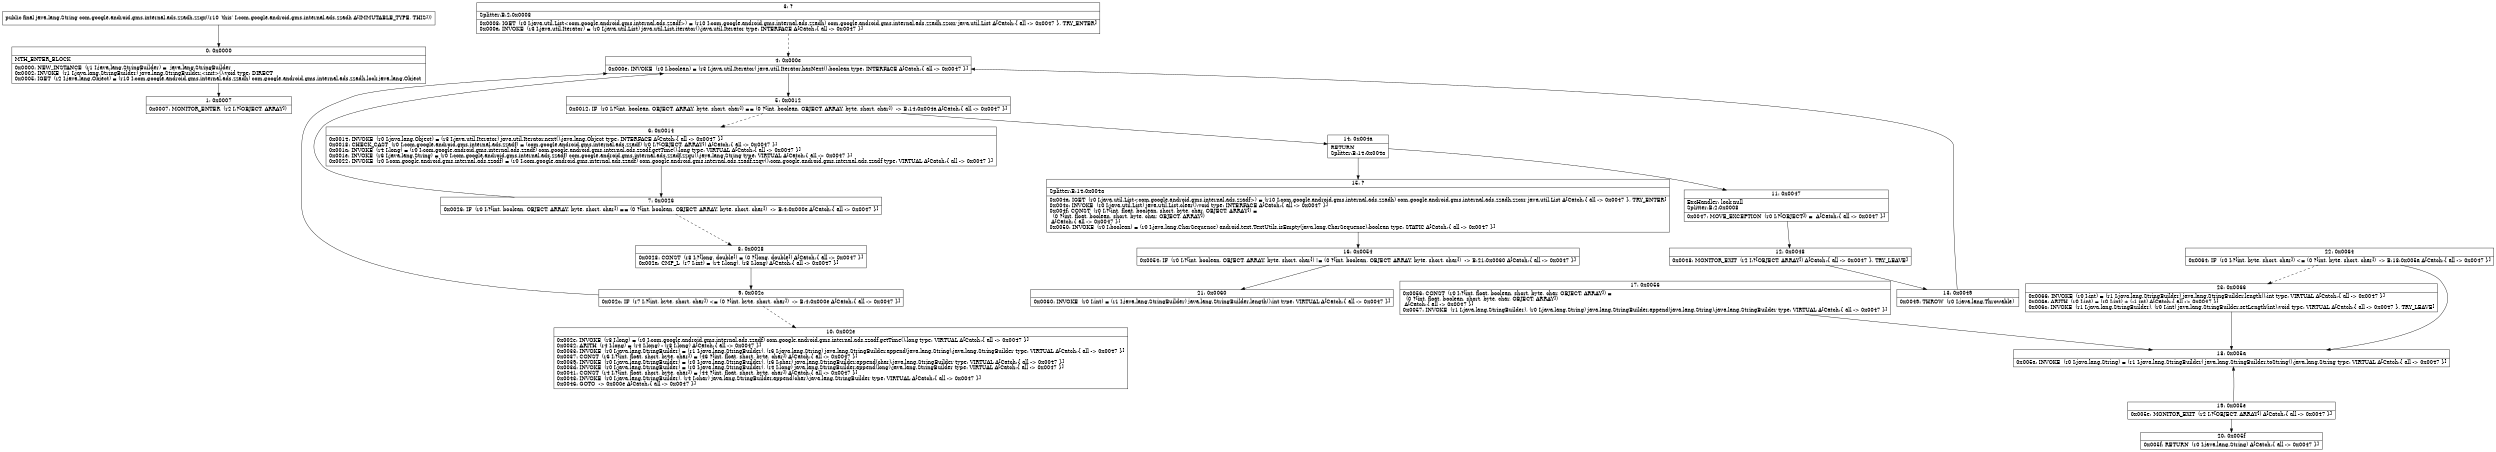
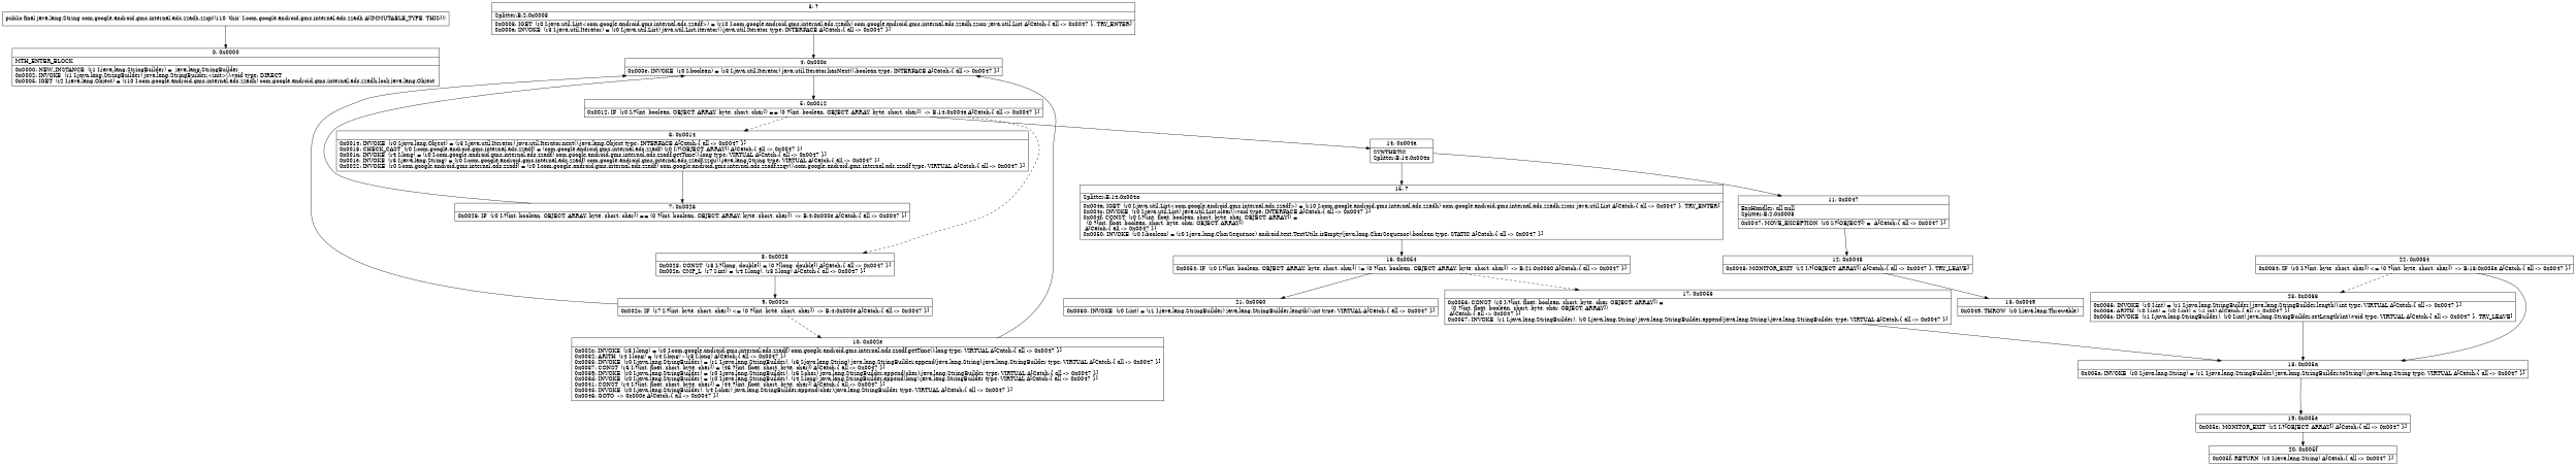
  digraph {
    node [shape=record]
    n1 [label="{0\:\ 0x0000|MTH_ENTER_BLOCK\l|0x0000: NEW_INSTANCE  (r1 I:java.lang.StringBuilder) =  java.lang.StringBuilder \l0x0002: INVOKE  (r1 I:java.lang.StringBuilder) java.lang.StringBuilder.\<init\>():void type: DIRECT \l0x0005: IGET  (r2 I:java.lang.Object) = (r10 I:com.google.android.gms.internal.ads.zzadh) com.google.android.gms.internal.ads.zzadh.lock java.lang.Object \l}"]
-   n2 [label="{1\:\ 0x0007|0x0007: MONITOR_ENTER  (r2 I:?[OBJECT, ARRAY]) \l}"]
    n3 [label="{3\:\ ?|Splitter:B:2:0x0008\l|0x0008: IGET  (r0 I:java.util.List\<com.google.android.gms.internal.ads.zzadf\>) = (r10 I:com.google.android.gms.internal.ads.zzadh) com.google.android.gms.internal.ads.zzadh.zzcxr java.util.List A[Catch:\{ all \-\> 0x0047 \}, TRY_ENTER]\l0x000a: INVOKE  (r3 I:java.util.Iterator) = (r0 I:java.util.List) java.util.List.iterator():java.util.Iterator type: INTERFACE A[Catch:\{ all \-\> 0x0047 \}]\l}"]
    n4 [label="{4\:\ 0x000e|0x000e: INVOKE  (r0 I:boolean) = (r3 I:java.util.Iterator) java.util.Iterator.hasNext():boolean type: INTERFACE A[Catch:\{ all \-\> 0x0047 \}]\l}"]
-   n5 [label="{11\:\ 0x0047|ExcHandler: lock null\lSplitter:B:2:0x0008\l|0x0047: MOVE_EXCEPTION  (r0 I:?[OBJECT]) =  A[Catch:\{ all \-\> 0x0047 \}]\l}"]
+   n5 [label="{11\:\ 0x0047|ExcHandler: all null\lSplitter:B:2:0x0008\l|0x0047: MOVE_EXCEPTION  (r0 I:?[OBJECT]) =  A[Catch:\{ all \-\> 0x0047 \}]\l}"]
    n6 [label="{12\:\ 0x0048|0x0048: MONITOR_EXIT  (r2 I:?[OBJECT, ARRAY]) A[Catch:\{ all \-\> 0x0047 \}, TRY_LEAVE]\l}"]
    n7 [label="{5\:\ 0x0012|0x0012: IF  (r0 I:?[int, boolean, OBJECT, ARRAY, byte, short, char]) == (0 ?[int, boolean, OBJECT, ARRAY, byte, short, char])  \-\> B:14:0x004a A[Catch:\{ all \-\> 0x0047 \}]\l}"]
    n8 [label="{6\:\ 0x0014|0x0014: INVOKE  (r0 I:java.lang.Object) = (r3 I:java.util.Iterator) java.util.Iterator.next():java.lang.Object type: INTERFACE A[Catch:\{ all \-\> 0x0047 \}]\l0x0018: CHECK_CAST  (r0 I:com.google.android.gms.internal.ads.zzadf) = (com.google.android.gms.internal.ads.zzadf) (r0 I:?[OBJECT, ARRAY]) A[Catch:\{ all \-\> 0x0047 \}]\l0x001a: INVOKE  (r4 I:long) = (r0 I:com.google.android.gms.internal.ads.zzadf) com.google.android.gms.internal.ads.zzadf.getTime():long type: VIRTUAL A[Catch:\{ all \-\> 0x0047 \}]\l0x001e: INVOKE  (r6 I:java.lang.String) = (r0 I:com.google.android.gms.internal.ads.zzadf) com.google.android.gms.internal.ads.zzadf.zzqu():java.lang.String type: VIRTUAL A[Catch:\{ all \-\> 0x0047 \}]\l0x0022: INVOKE  (r0 I:com.google.android.gms.internal.ads.zzadf) = (r0 I:com.google.android.gms.internal.ads.zzadf) com.google.android.gms.internal.ads.zzadf.zzqv():com.google.android.gms.internal.ads.zzadf type: VIRTUAL A[Catch:\{ all \-\> 0x0047 \}]\l}"]
-   n9 [label="{14\:\ 0x004a|RETURN\lSplitter:B:14:0x004a\l}"]
+   n9 [label="{14\:\ 0x004a|SYNTHETIC\lSplitter:B:14:0x004a\l}"]
    n10 [label="{7\:\ 0x0026|0x0026: IF  (r0 I:?[int, boolean, OBJECT, ARRAY, byte, short, char]) == (0 ?[int, boolean, OBJECT, ARRAY, byte, short, char])  \-\> B:4:0x000e A[Catch:\{ all \-\> 0x0047 \}]\l}"]
    n11 [label="{15\:\ ?|Splitter:B:14:0x004a\l|0x004a: IGET  (r0 I:java.util.List\<com.google.android.gms.internal.ads.zzadf\>) = (r10 I:com.google.android.gms.internal.ads.zzadh) com.google.android.gms.internal.ads.zzadh.zzcxr java.util.List A[Catch:\{ all \-\> 0x0047 \}, TRY_ENTER]\l0x004c: INVOKE  (r0 I:java.util.List) java.util.List.clear():void type: INTERFACE A[Catch:\{ all \-\> 0x0047 \}]\l0x004f: CONST  (r0 I:?[int, float, boolean, short, byte, char, OBJECT, ARRAY]) = \l  (0 ?[int, float, boolean, short, byte, char, OBJECT, ARRAY])\l A[Catch:\{ all \-\> 0x0047 \}]\l0x0050: INVOKE  (r0 I:boolean) = (r0 I:java.lang.CharSequence) android.text.TextUtils.isEmpty(java.lang.CharSequence):boolean type: STATIC A[Catch:\{ all \-\> 0x0047 \}]\l}"]
    n12 [label="{8\:\ 0x0028|0x0028: CONST  (r8 I:?[long, double]) = (0 ?[long, double]) A[Catch:\{ all \-\> 0x0047 \}]\l0x002a: CMP_L  (r7 I:int) = (r4 I:long), (r8 I:long) A[Catch:\{ all \-\> 0x0047 \}]\l}"]
    n13 [label="{9\:\ 0x002c|0x002c: IF  (r7 I:?[int, byte, short, char]) \<= (0 ?[int, byte, short, char])  \-\> B:4:0x000e A[Catch:\{ all \-\> 0x0047 \}]\l}"]
    n14 [label="{10\:\ 0x002e|0x002e: INVOKE  (r8 I:long) = (r0 I:com.google.android.gms.internal.ads.zzadf) com.google.android.gms.internal.ads.zzadf.getTime():long type: VIRTUAL A[Catch:\{ all \-\> 0x0047 \}]\l0x0032: ARITH  (r4 I:long) = (r4 I:long) \- (r8 I:long) A[Catch:\{ all \-\> 0x0047 \}]\l0x0033: INVOKE  (r0 I:java.lang.StringBuilder) = (r1 I:java.lang.StringBuilder), (r6 I:java.lang.String) java.lang.StringBuilder.append(java.lang.String):java.lang.StringBuilder type: VIRTUAL A[Catch:\{ all \-\> 0x0047 \}]\l0x0037: CONST  (r6 I:?[int, float, short, byte, char]) = (46 ?[int, float, short, byte, char]) A[Catch:\{ all \-\> 0x0047 \}]\l0x0039: INVOKE  (r0 I:java.lang.StringBuilder) = (r0 I:java.lang.StringBuilder), (r6 I:char) java.lang.StringBuilder.append(char):java.lang.StringBuilder type: VIRTUAL A[Catch:\{ all \-\> 0x0047 \}]\l0x003d: INVOKE  (r0 I:java.lang.StringBuilder) = (r0 I:java.lang.StringBuilder), (r4 I:long) java.lang.StringBuilder.append(long):java.lang.StringBuilder type: VIRTUAL A[Catch:\{ all \-\> 0x0047 \}]\l0x0041: CONST  (r4 I:?[int, float, short, byte, char]) = (44 ?[int, float, short, byte, char]) A[Catch:\{ all \-\> 0x0047 \}]\l0x0043: INVOKE  (r0 I:java.lang.StringBuilder), (r4 I:char) java.lang.StringBuilder.append(char):java.lang.StringBuilder type: VIRTUAL A[Catch:\{ all \-\> 0x0047 \}]\l0x0046: GOTO  \-\> 0x000e A[Catch:\{ all \-\> 0x0047 \}]\l}"]
    n15 [label="{13\:\ 0x0049|0x0049: THROW  (r0 I:java.lang.Throwable) \l}"]
    n16 [label="{16\:\ 0x0054|0x0054: IF  (r0 I:?[int, boolean, OBJECT, ARRAY, byte, short, char]) != (0 ?[int, boolean, OBJECT, ARRAY, byte, short, char])  \-\> B:21:0x0060 A[Catch:\{ all \-\> 0x0047 \}]\l}"]
    n17 [label="{17\:\ 0x0056|0x0056: CONST  (r0 I:?[int, float, boolean, short, byte, char, OBJECT, ARRAY]) = \l  (0 ?[int, float, boolean, short, byte, char, OBJECT, ARRAY])\l A[Catch:\{ all \-\> 0x0047 \}]\l0x0057: INVOKE  (r1 I:java.lang.StringBuilder), (r0 I:java.lang.String) java.lang.StringBuilder.append(java.lang.String):java.lang.StringBuilder type: VIRTUAL A[Catch:\{ all \-\> 0x0047 \}]\l}"]
    n18 [label="{21\:\ 0x0060|0x0060: INVOKE  (r0 I:int) = (r1 I:java.lang.StringBuilder) java.lang.StringBuilder.length():int type: VIRTUAL A[Catch:\{ all \-\> 0x0047 \}]\l}"]
    n19 [label="{18\:\ 0x005a|0x005a: INVOKE  (r0 I:java.lang.String) = (r1 I:java.lang.StringBuilder) java.lang.StringBuilder.toString():java.lang.String type: VIRTUAL A[Catch:\{ all \-\> 0x0047 \}]\l}"]
    n20 [label="{19\:\ 0x005e|0x005e: MONITOR_EXIT  (r2 I:?[OBJECT, ARRAY]) A[Catch:\{ all \-\> 0x0047 \}]\l}"]
    n21 [label="{20\:\ 0x005f|0x005f: RETURN  (r0 I:java.lang.String) A[Catch:\{ all \-\> 0x0047 \}]\l}"]
    n22 [label="{22\:\ 0x0064|0x0064: IF  (r0 I:?[int, byte, short, char]) \<= (0 ?[int, byte, short, char])  \-\> B:18:0x005a A[Catch:\{ all \-\> 0x0047 \}]\l}"]
    n23 [label="{23\:\ 0x0066|0x0066: INVOKE  (r0 I:int) = (r1 I:java.lang.StringBuilder) java.lang.StringBuilder.length():int type: VIRTUAL A[Catch:\{ all \-\> 0x0047 \}]\l0x006a: ARITH  (r0 I:int) = (r0 I:int) + (\-1 int) A[Catch:\{ all \-\> 0x0047 \}]\l0x006c: INVOKE  (r1 I:java.lang.StringBuilder), (r0 I:int) java.lang.StringBuilder.setLength(int):void type: VIRTUAL A[Catch:\{ all \-\> 0x0047 \}, TRY_LEAVE]\l}"]
    n24 [label="{public final java.lang.String com.google.android.gms.internal.ads.zzadh.zzqx((r10 'this' I:com.google.android.gms.internal.ads.zzadh A[IMMUTABLE_TYPE, THIS])) }"]
-   n1 -> n2
-   n3 -> n4 [style=dashed]
+   n3 -> n4
    n4 -> n7
    n5 -> n6
    n6 -> n15
    n7 -> n8 [style=dashed]
    n7 -> n9
    n8 -> n10
    n9 -> n5
    n9 -> n11
    n10 -> n4
-   n10 -> n12 [style=dashed]
+   n7 -> n12 [style=dashed]
    n11 -> n16
    n12 -> n13
    n13 -> n4
    n13 -> n14 [style=dashed]
-   n15 -> n4
+   n14 -> n4
+   n16 -> n17 [style=dashed]
    n16 -> n18
    n17 -> n19
-   n20 -> n19
+   n19 -> n20
    n20 -> n21
    n22 -> n19
    n22 -> n23 [style=dashed]
    n23 -> n19
    n24 -> n1
  }
